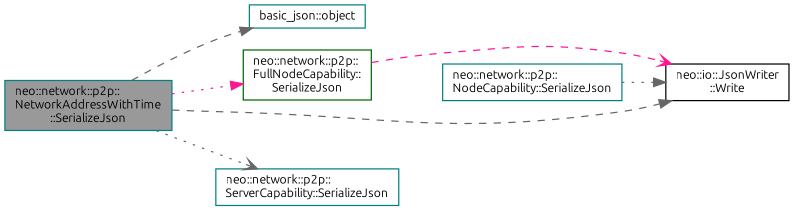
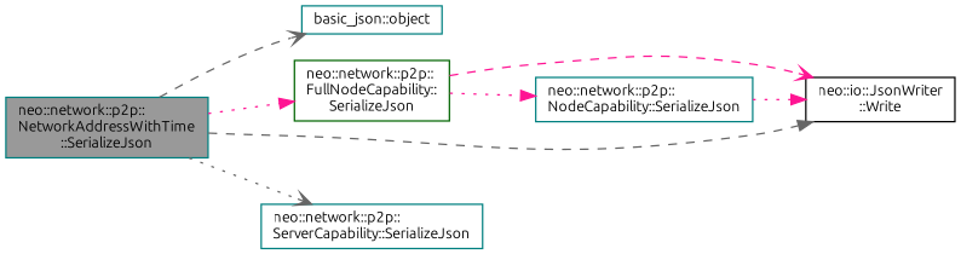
  digraph {
    fontname=Ubuntu
    rankdir=LR
    node [color=teal fillcolor=white fontname=Ubuntu fontsize=10 shape=box style=filled]
    edge [arrowhead=normal color=gray40 fontname=Ubuntu fontsize=10 labelfontname=Helvetica labelfontsize=10 style=dotted]
    n1 [fillcolor=grey60 fontcolor=black height=0.2 label="neo::network::p2p::\lNetworkAddressWithTime\l::SerializeJson" width=0.4]
    n2 [height=0.2 label="basic_json::object" width=0.4]
    n3 [color=darkgreen height=0.2 label="neo::network::p2p::\lFullNodeCapability::\lSerializeJson" width=0.4]
    n4 [color=black height=0.2 label="neo::io::JsonWriter\l::Write" width=0.4]
    n5 [height=0.2 label="neo::network::p2p::\lServerCapability::SerializeJson" width=0.4]
    n6 [height=0.2 label="neo::network::p2p::\lNodeCapability::SerializeJson" width=0.4]
-   n1 -> n2 [style=dashed]
+   n1 -> n2 [arrowhead=vee style=dashed]
    n1 -> n3 [color=deeppink]
    n1 -> n4 [style=dashed]
    n1 -> n5 [arrowhead=vee]
    n3 -> n4 [arrowhead=vee color=deeppink style=dashed]
-   n6 -> n4
+   n3 -> n6 [color=deeppink]
+   n6 -> n4 [color=deeppink]
  }
